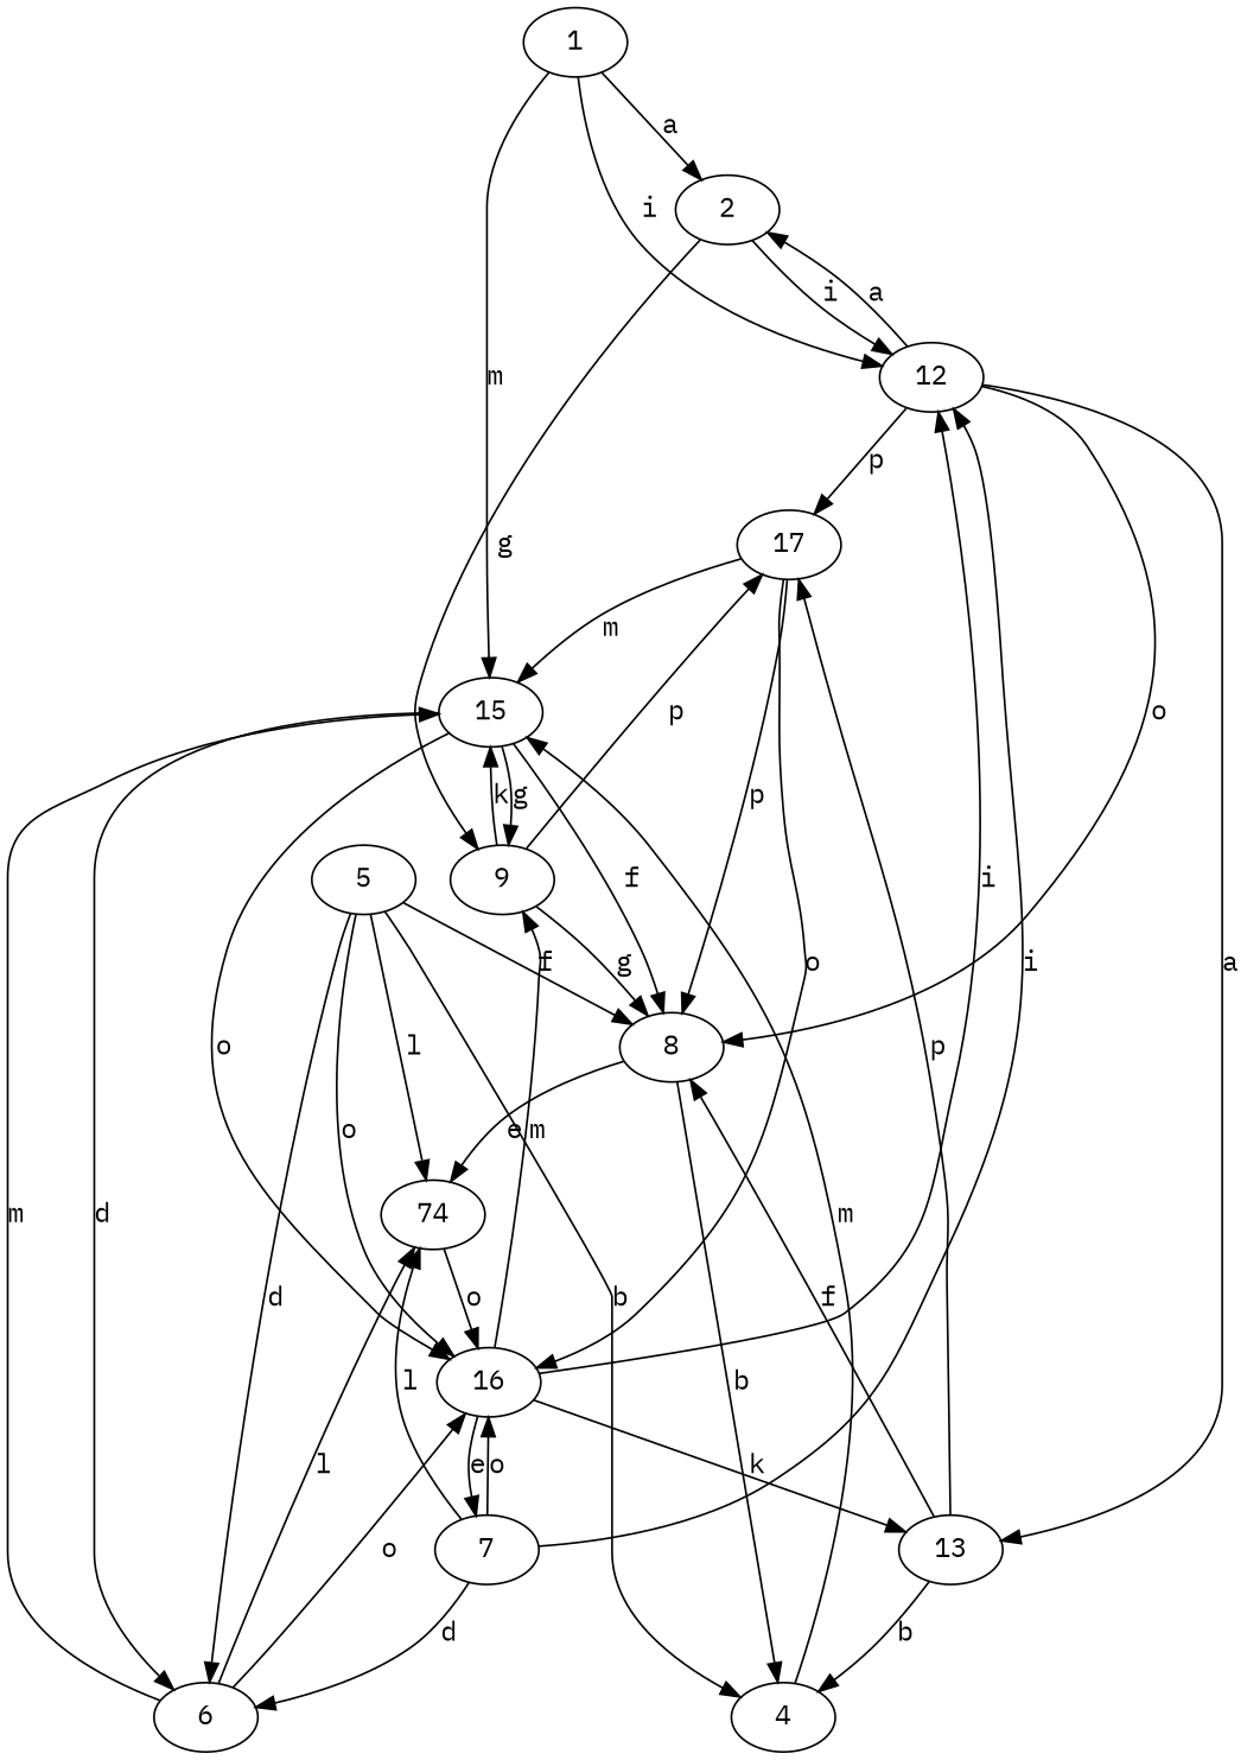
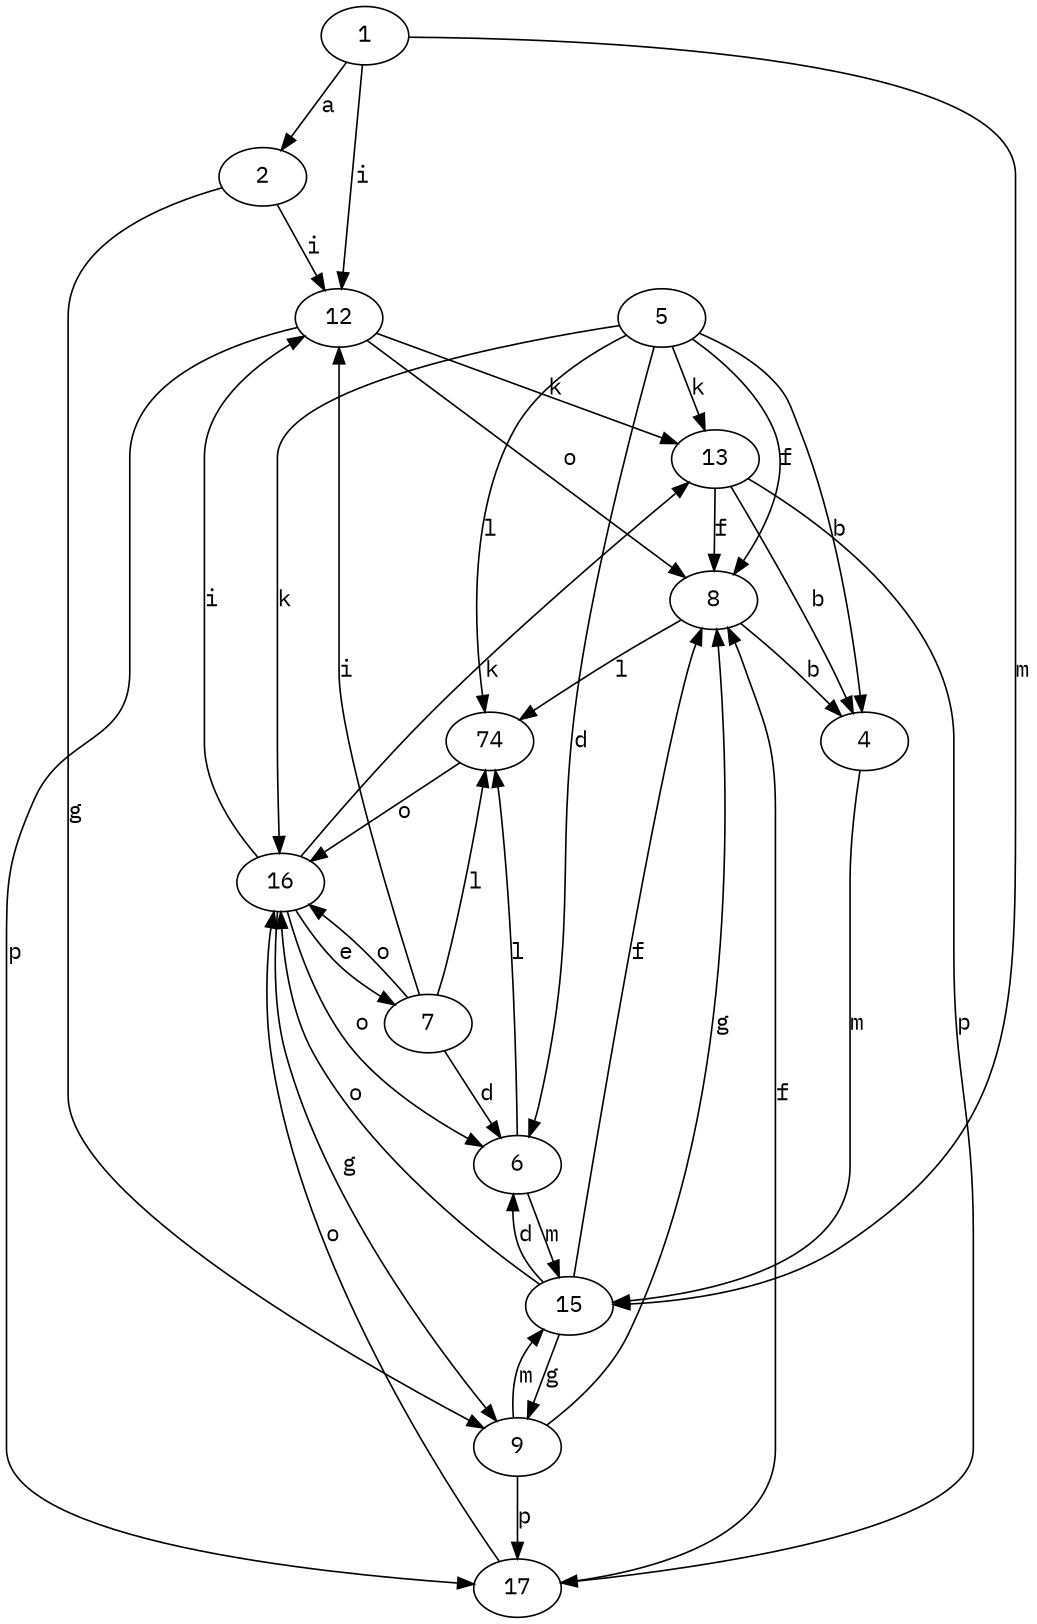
  strict digraph {
    fontname="IBM Plex Mono"
    node [fontname="IBM Plex Mono"]
    edge [fontname="IBM Plex Mono"]
    1
    2
    12
    15
    9
    13
    8
    17
    16
    6
    7
    5
    n13 [label=74]
    4
    1 -> 2 [label=a]
    1 -> 12 [label=i]
    1 -> 15 [label=m]
    2 -> 12 [label=i]
    2 -> 9 [label=g]
-   12 -> 2 [label=a]
-   12 -> 13 [label=a]
+   12 -> 13 [label=k]
    12 -> 8 [label=o]
    12 -> 17 [label=p]
    15 -> 9 [label=g]
    15 -> 8 [label=f]
    15 -> 16 [label=o]
    15 -> 6 [label=d]
-   9 -> 15 [label=k]
+   9 -> 15 [label=m]
    9 -> 8 [label=g]
    9 -> 17 [label=p]
    13 -> 8 [label=f]
    13 -> 17 [label=p]
    13 -> 4 [label=b]
-   8 -> n13 [label=e]
+   8 -> n13 [label=l]
    8 -> 4 [label=b]
-   17 -> 15 [label=m]
-   17 -> 8 [label=p]
+   17 -> 8 [label=f]
    17 -> 16 [label=o]
    16 -> 12 [label=i]
-   16 -> 9 [label=m]
+   16 -> 9 [label=g]
    16 -> 13 [label=k]
    16 -> 7 [label=e]
    6 -> 15 [label=m]
-   6 -> 16 [label=o]
+   16 -> 6 [label=o]
    6 -> n13 [label=l]
    7 -> 12 [label=i]
    7 -> 16 [label=o]
    7 -> 6 [label=d]
    7 -> n13 [label=l]
+   5 -> 13 [label=k]
    5 -> 8 [label=f]
-   5 -> 16 [label=o]
+   5 -> 16 [label=k]
    5 -> 6 [label=d]
    5 -> n13 [label=l]
    5 -> 4 [label=b]
    n13 -> 16 [label=o]
    4 -> 15 [label=m]
  }
